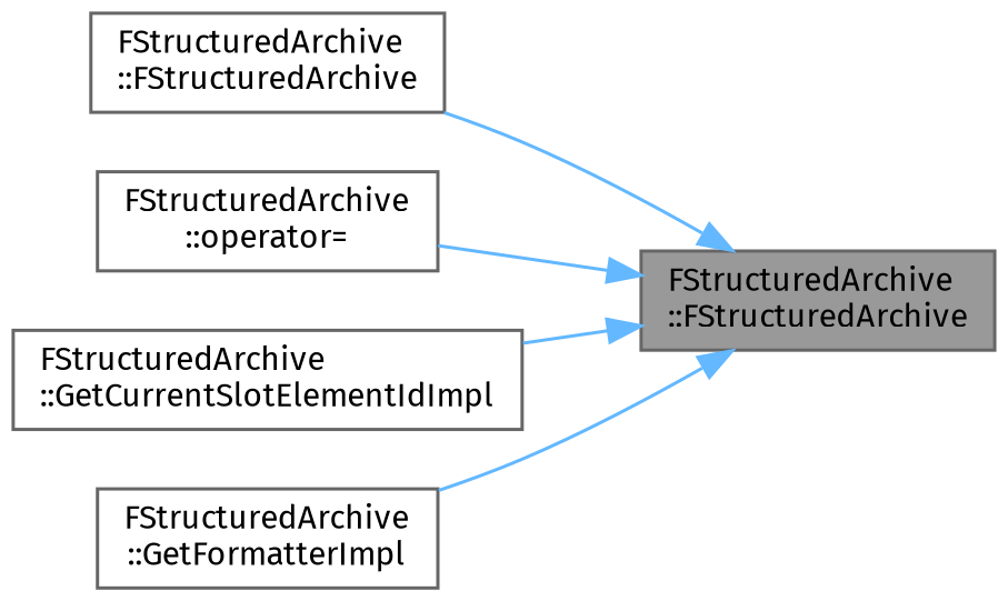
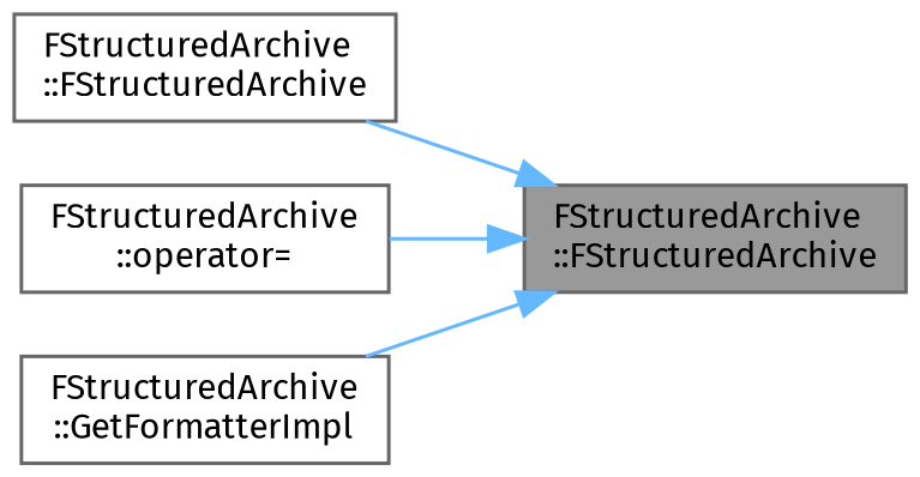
  digraph {
    rankdir=RL
    fontname="Fira Sans"
    node [color=grey40 fillcolor=white fontname="Fira Sans" fontsize=10 shape=box style=filled]
    edge [color=steelblue1 dir=back fontname="Fira Sans" fontsize=10 labelfontname=Helvetica labelfontsize=10 style=solid]
    n1 [color=gray40 fillcolor=grey60 fontcolor=black height=0.2 label="FStructuredArchive\l::FStructuredArchive" width=0.4]
    n2 [height=0.2 label="FStructuredArchive\l::FStructuredArchive" width=0.4]
    n3 [height=0.2 label="FStructuredArchive\l::operator=" width=0.4]
-   n4 [height=0.2 label="FStructuredArchive\l::GetCurrentSlotElementIdImpl" width=0.4]
    n5 [height=0.2 label="FStructuredArchive\l::GetFormatterImpl" width=0.4]
    n1 -> n2
    n1 -> n3
-   n1 -> n4
    n1 -> n5
  }
